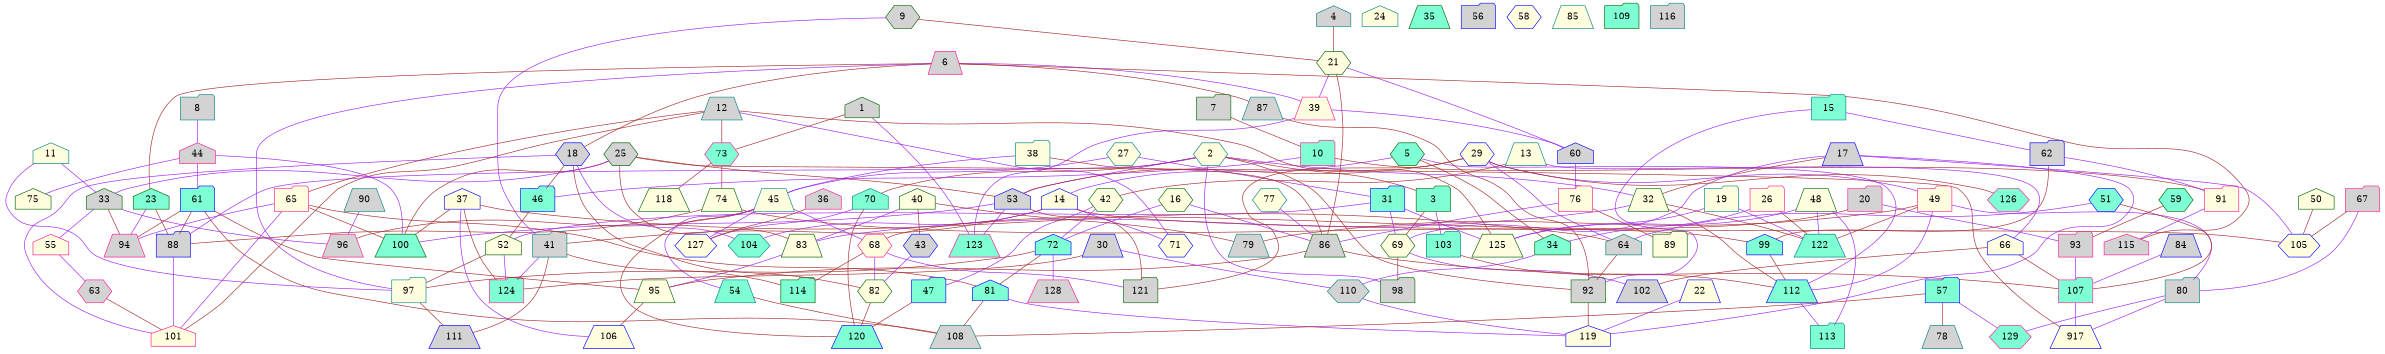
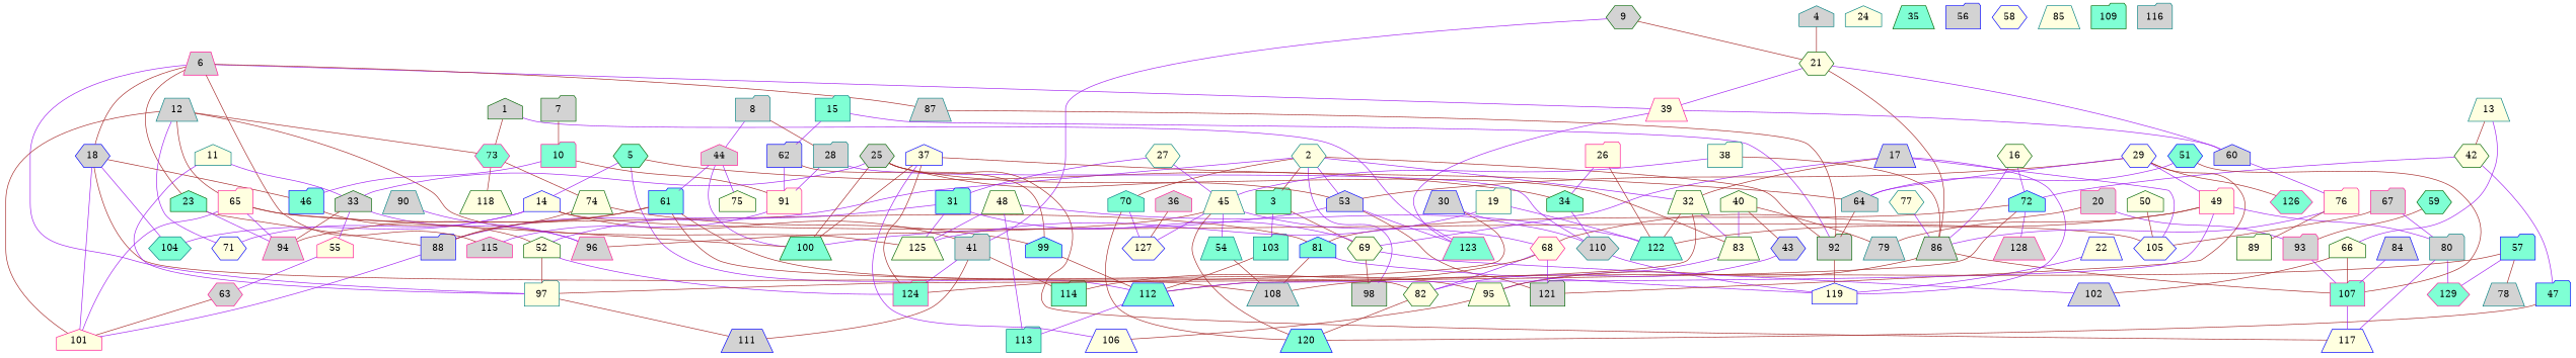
  graph {
    node [color=darkgreen fillcolor=lightyellow shape=folder style=filled]
    edge [color=purple]
    1 [fillcolor=lightgrey shape=house]
    73 [color=deeppink fillcolor=aquamarine shape=hexagon]
    123 [color=deeppink fillcolor=aquamarine shape=trapezium]
    74 [shape=trapezium]
    118 [shape=trapezium]
    2 [color=teal shape=hexagon]
    3 [fillcolor=aquamarine]
    32 [shape=trapezium]
    53 [color=blue fillcolor=lightgrey shape=house]
    70 [color=teal fillcolor=aquamarine shape=house]
    88 [color=blue fillcolor=lightgrey]
    92 [fillcolor=lightgrey]
    98 [fillcolor=lightgrey]
    69 [shape=hexagon]
    103 [color=teal fillcolor=aquamarine]
    112 [color=blue fillcolor=aquamarine shape=trapezium]
    122 [color=teal fillcolor=aquamarine shape=trapezium]
    83 [shape=trapezium]
    100 [fillcolor=aquamarine shape=trapezium]
    121 [fillcolor=lightgrey]
    127 [color=blue shape=hexagon]
    120 [color=blue fillcolor=aquamarine shape=trapezium]
    101 [color=deeppink shape=house]
    119 [color=blue shape=house]
    102 [color=blue fillcolor=lightgrey shape=trapezium]
    4 [color=teal fillcolor=lightgrey shape=house]
    21 [shape=hexagon]
    39 [color=deeppink shape=trapezium]
    86 [fillcolor=lightgrey shape=trapezium]
    60 [color=blue fillcolor=lightgrey shape=house]
    5 [fillcolor=aquamarine shape=hexagon]
    14 [color=blue shape=house]
    34 [fillcolor=aquamarine shape=house]
    41 [color=teal fillcolor=lightgrey]
    71 [color=blue shape=hexagon]
    104 [color=teal fillcolor=aquamarine shape=hexagon]
    105 [color=blue shape=hexagon]
    26 [color=deeppink]
    113 [color=teal fillcolor=aquamarine]
    6 [color=deeppink fillcolor=lightgrey shape=trapezium]
    18 [color=blue fillcolor=lightgrey shape=hexagon]
    23 [fillcolor=aquamarine shape=house]
    87 [color=teal fillcolor=lightgrey shape=trapezium]
    97 [color=teal]
    115 [color=deeppink fillcolor=lightgrey shape=house]
    46 [color=blue fillcolor=aquamarine]
    82 [shape=hexagon]
    94 [color=deeppink fillcolor=lightgrey shape=trapezium]
    111 [color=blue fillcolor=lightgrey shape=trapezium]
    7 [fillcolor=lightgrey]
    10 [color=deeppink fillcolor=aquamarine]
    91 [color=deeppink]
    8 [color=teal fillcolor=lightgrey]
+   28 [color=teal fillcolor=lightgrey]
    44 [color=deeppink fillcolor=lightgrey shape=house]
    110 [color=teal fillcolor=lightgrey shape=hexagon]
    61 [color=blue fillcolor=aquamarine]
    75 [shape=house]
    9 [fillcolor=lightgrey shape=hexagon]
    124 [color=deeppink fillcolor=aquamarine]
    114 [fillcolor=aquamarine]
    52 [shape=house]
    11 [color=teal shape=house]
    33 [fillcolor=lightgrey shape=house]
    55 [color=deeppink shape=house]
    96 [color=deeppink fillcolor=lightgrey shape=trapezium]
    12 [color=teal fillcolor=lightgrey shape=trapezium]
    65 [color=deeppink]
    125 [shape=trapezium]
    81 [color=blue fillcolor=aquamarine shape=house]
    13 [color=teal shape=trapezium]
    42 [shape=hexagon]
-   66 [color=blue shape=house]
+   66 [shape=house]
    72 [color=blue fillcolor=aquamarine shape=house]
    47 [color=blue fillcolor=aquamarine]
    107 [color=deeppink fillcolor=aquamarine]
    15 [color=teal fillcolor=aquamarine]
    62 [color=blue fillcolor=lightgrey]
    99 [color=blue fillcolor=aquamarine shape=house]
    16 [shape=hexagon]
    128 [color=deeppink fillcolor=lightgrey shape=trapezium]
    95 [shape=trapezium]
    17 [color=blue fillcolor=lightgrey shape=trapezium]
    19 [color=teal]
    20 [color=deeppink fillcolor=lightgrey]
    68 [color=deeppink shape=hexagon]
    93 [color=deeppink fillcolor=lightgrey]
    76 [color=deeppink]
    22 [color=blue shape=trapezium]
    24 [color=teal shape=house]
    25 [fillcolor=lightgrey shape=hexagon]
-   117 [color=blue shape=trapezium label=917]
+   117 [color=blue shape=trapezium]
    27 [color=teal shape=hexagon]
    31 [color=blue fillcolor=aquamarine]
    45 [color=teal shape=trapezium]
    54 [color=teal fillcolor=aquamarine shape=trapezium]
    29 [color=blue shape=hexagon]
    49 [color=deeppink]
    64 [color=teal fillcolor=lightgrey shape=house]
    126 [color=deeppink fillcolor=aquamarine shape=hexagon]
    79 [color=teal fillcolor=lightgrey shape=trapezium]
    80 [color=teal fillcolor=lightgrey]
    30 [color=blue fillcolor=lightgrey shape=trapezium]
    63 [color=deeppink fillcolor=lightgrey shape=hexagon]
    35 [fillcolor=aquamarine shape=trapezium]
    36 [color=deeppink fillcolor=lightgrey shape=house]
    37 [color=blue shape=house]
    106 [color=blue shape=trapezium]
    38 [color=teal]
    40 [shape=house]
    43 [color=blue fillcolor=lightgrey shape=hexagon]
    108 [color=teal fillcolor=lightgrey shape=trapezium]
    48 [shape=trapezium]
    129 [color=deeppink fillcolor=aquamarine shape=hexagon]
    50 [shape=house]
    51 [color=blue fillcolor=aquamarine shape=hexagon]
    56 [color=blue fillcolor=lightgrey]
    57 [color=blue fillcolor=aquamarine]
    78 [color=teal fillcolor=lightgrey shape=trapezium]
    58 [color=blue shape=hexagon]
    59 [fillcolor=aquamarine shape=hexagon]
    89
    67 [color=deeppink fillcolor=lightgrey]
    77 [color=teal shape=hexagon]
    84 [color=blue fillcolor=lightgrey shape=trapezium]
    85 [color=teal shape=trapezium]
    90 [color=teal fillcolor=lightgrey shape=trapezium]
    109 [fillcolor=aquamarine]
    116 [color=teal fillcolor=lightgrey]
    1 -- 73 [color=brown]
    1 -- 123
    73 -- 74 [color=brown]
    73 -- 118 [color=brown]
    74 -- 88 [color=brown]
    74 -- 99 [color=brown]
    2 -- 3 [color=brown]
    2 -- 32
    2 -- 53
    2 -- 70 [color=brown]
    2 -- 88
    2 -- 92 [color=brown]
    2 -- 98
    3 -- 69 [color=brown]
    3 -- 103
    32 -- 112 [color=brown]
    32 -- 122 [color=brown]
    32 -- 83
    53 -- 123
    53 -- 100
    53 -- 121 [color=brown]
    70 -- 127
    70 -- 120 [color=brown]
    88 -- 101
    92 -- 119 [color=brown]
    69 -- 98 [color=brown]
    69 -- 102
    103 -- 112 [color=brown]
    112 -- 113
    83 -- 95
    4 -- 21 [color=brown]
    21 -- 39
    21 -- 86 [color=brown]
    21 -- 60
    39 -- 123
    39 -- 60
    86 -- 107 [color=brown]
    86 -- 95 [color=brown]
    60 -- 76
    5 -- 112
    5 -- 14
    5 -- 34 [color=brown]
    14 -- 41 [color=brown]
    14 -- 71
    14 -- 104
    14 -- 105 [color=brown]
    34 -- 110
    41 -- 111 [color=brown]
    41 -- 124
    41 -- 114 [color=brown]
    26 -- 122 [color=brown]
    26 -- 34
    6 -- 39
    6 -- 18 [color=brown]
    6 -- 23 [color=brown]
    6 -- 87 [color=brown]
    6 -- 97
    6 -- 115 [color=brown]
    18 -- 101
    18 -- 104
    18 -- 46 [color=brown]
    18 -- 82 [color=brown]
    23 -- 88 [color=brown]
    23 -- 94
    87 -- 92 [color=brown]
    97 -- 111 [color=brown]
    46 -- 52 [color=brown]
    82 -- 120 [color=brown]
    7 -- 10 [color=brown]
    10 -- 46
    10 -- 91 [color=brown]
    91 -- 115
+   8 -- 28 [color=brown]
    8 -- 44
+   28 -- 91
+   28 -- 110
    44 -- 100
    44 -- 61
    44 -- 75
    110 -- 119
    61 -- 88 [color=brown]
    61 -- 94 [color=brown]
    61 -- 95 [color=brown]
    61 -- 108 [color=brown]
    9 -- 21 [color=brown]
    9 -- 41
    52 -- 97 [color=brown]
    52 -- 124
    11 -- 97
    11 -- 33
    33 -- 94 [color=brown]
    33 -- 55
    33 -- 96
    55 -- 63
    12 -- 73 [color=brown]
    12 -- 101 [color=brown]
    12 -- 71
    12 -- 65 [color=brown]
    12 -- 125 [color=brown]
    65 -- 100 [color=brown]
    65 -- 101
    65 -- 94
    65 -- 81 [color=brown]
    81 -- 119
    81 -- 108 [color=brown]
    13 -- 42 [color=brown]
    13 -- 66
    42 -- 72
    42 -- 47
    66 -- 102 [color=brown]
    66 -- 107 [color=brown]
    72 -- 97 [color=brown]
    72 -- 81 [color=brown]
    72 -- 128
    47 -- 120 [color=brown]
    107 -- 117
    15 -- 92
    15 -- 62
    62 -- 91
    62 -- 99 [color=brown]
    99 -- 112 [color=brown]
    16 -- 86
    16 -- 72
    95 -- 106 [color=brown]
    17 -- 32 [color=brown]
    17 -- 69
    17 -- 119
    17 -- 105
    19 -- 122
    19 -- 125
    20 -- 68 [color=brown]
    20 -- 93
    68 -- 121
    68 -- 82
    68 -- 114 [color=brown]
    93 -- 107
    76 -- 86
    76 -- 89 [color=brown]
    22 -- 119
    25 -- 53 [color=brown]
    25 -- 83 [color=brown]
    25 -- 100 [color=brown]
    25 -- 33
    25 -- 117 [color=brown]
    27 -- 31
    27 -- 45
    31 -- 69
    31 -- 52
    31 -- 125
    45 -- 127
    45 -- 120 [color=brown]
    45 -- 96 [color=brown]
    45 -- 68
    45 -- 54
    54 -- 108 [color=brown]
    29 -- 53 [color=brown]
    29 -- 121 [color=brown]
    29 -- 49
    29 -- 64
    29 -- 126 [color=brown]
    49 -- 112
    49 -- 122 [color=brown]
    49 -- 79 [color=brown]
    49 -- 80
    64 -- 92 [color=brown]
    80 -- 117
    80 -- 129
    30 -- 110
    30 -- 124 [color=brown]
    63 -- 101 [color=brown]
    36 -- 127 [color=brown]
    37 -- 100 [color=brown]
    37 -- 124 [color=brown]
    37 -- 64 [color=brown]
    37 -- 106
    38 -- 86 [color=brown]
    38 -- 45
    40 -- 83
    40 -- 79 [color=brown]
    40 -- 43 [color=brown]
    43 -- 82
    48 -- 122
    48 -- 113
    48 -- 125
    50 -- 105 [color=brown]
    51 -- 107 [color=brown]
    51 -- 64
    57 -- 108 [color=brown]
    57 -- 129
    57 -- 78 [color=brown]
    59 -- 93 [color=brown]
    67 -- 105 [color=brown]
    67 -- 80
    77 -- 86
    84 -- 107
    90 -- 96
  }
